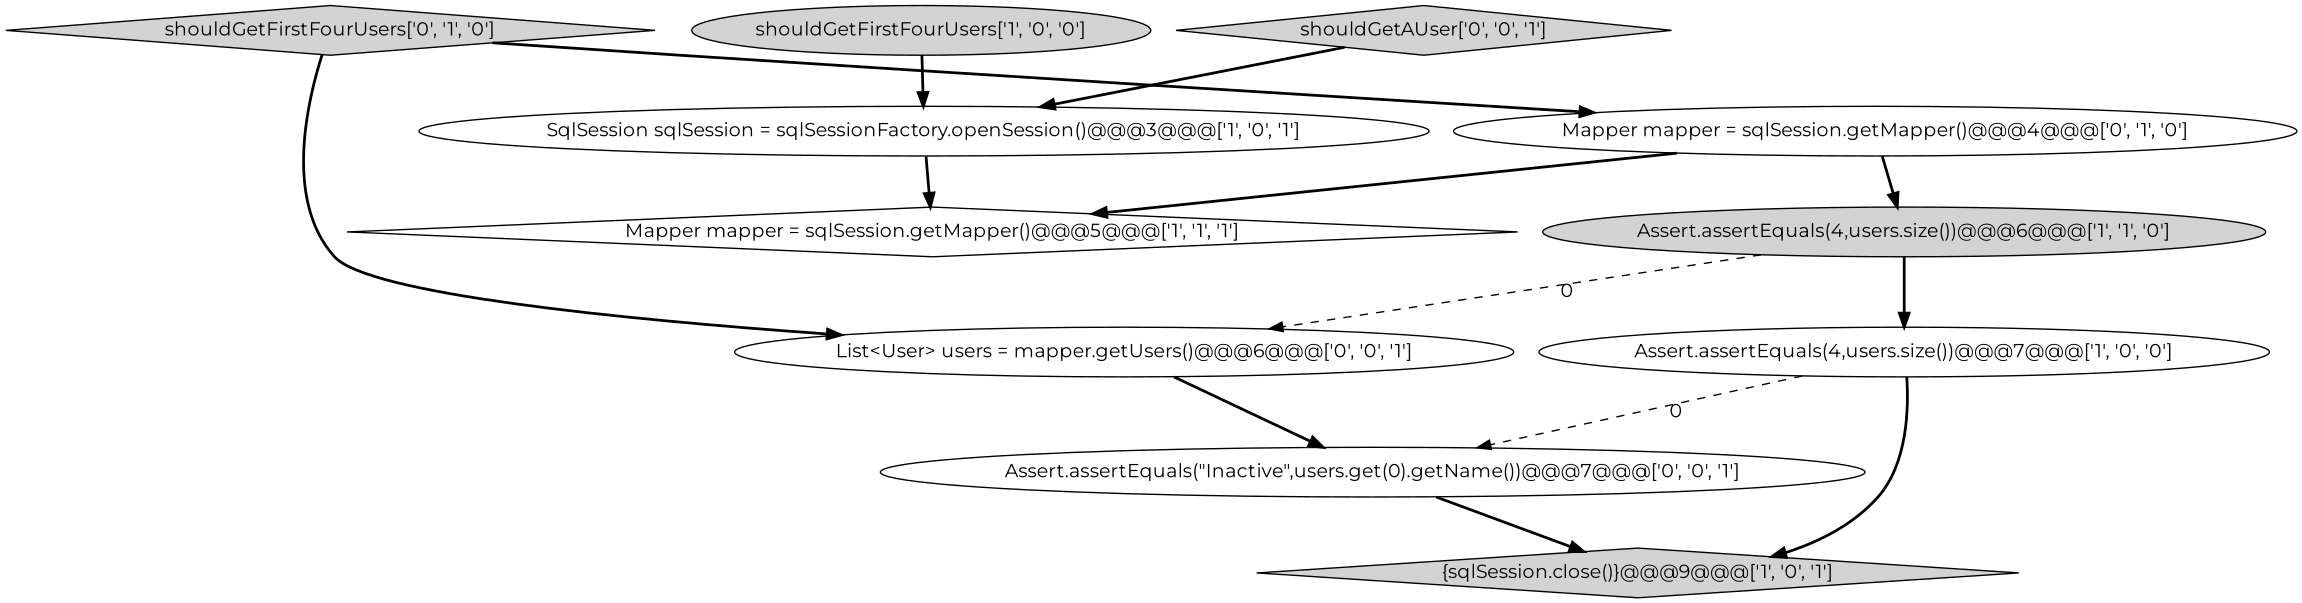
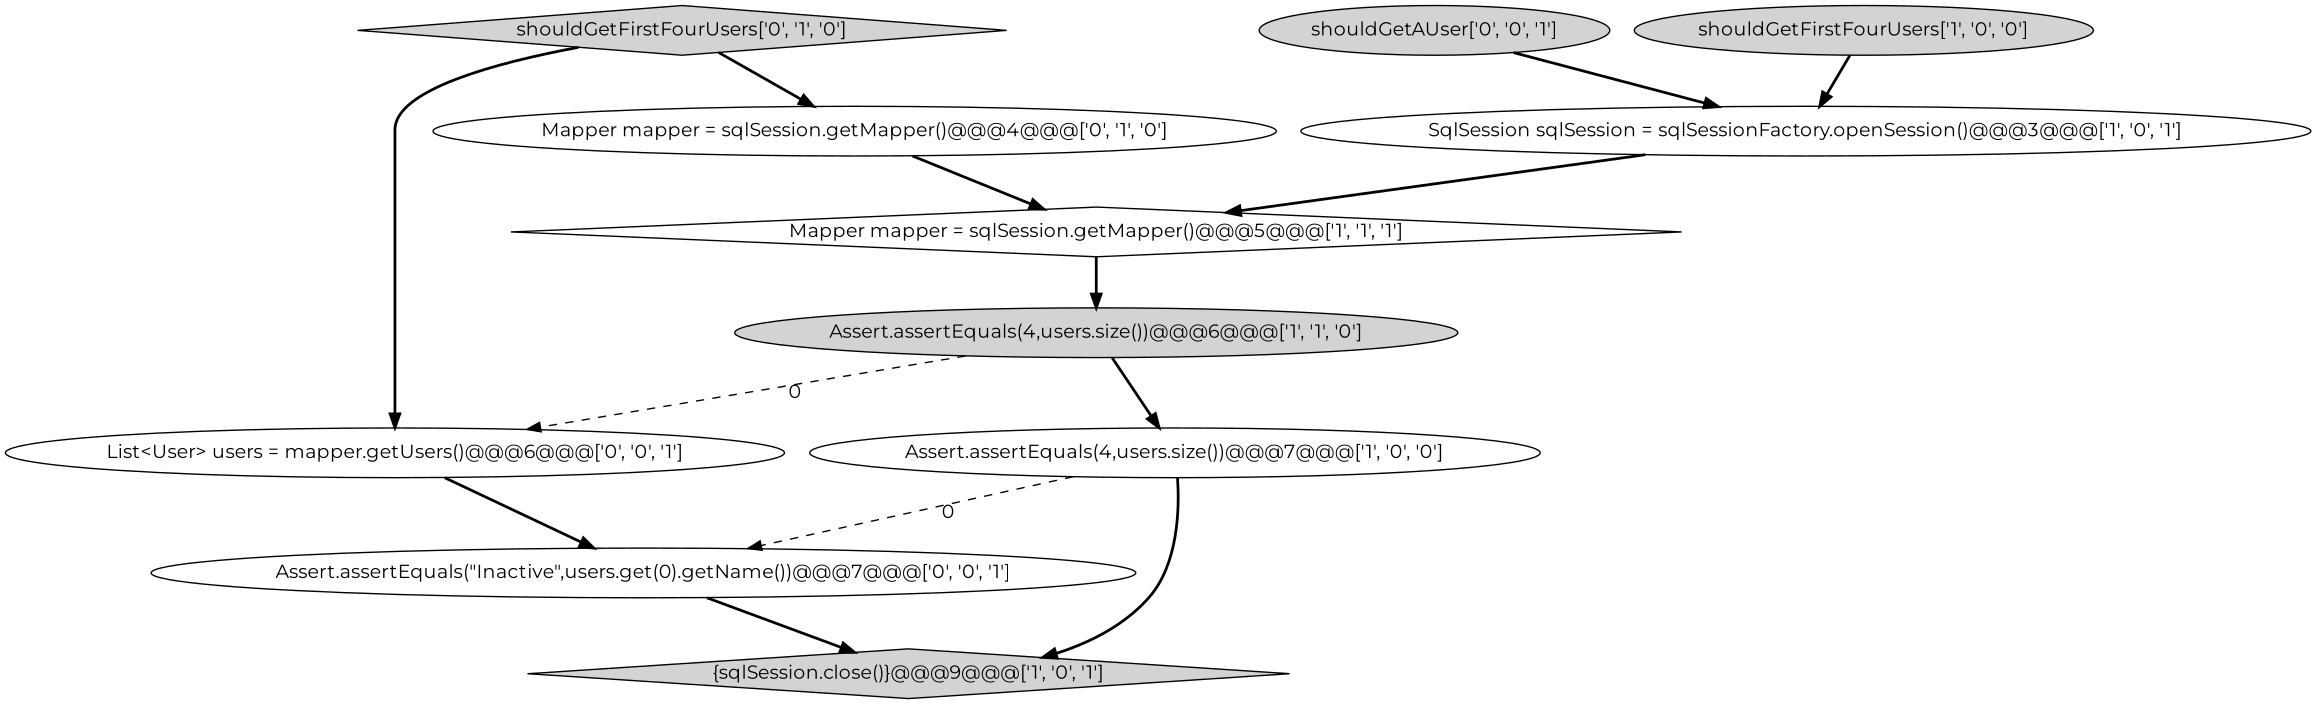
  digraph {
    fontname=Montserrat
    node [fillcolor=white fontname=Montserrat shape=ellipse style=filled]
    edge [fontname=Montserrat style=bold]
    n1 [fillcolor=lightgray label="shouldGetFirstFourUsers['0', '1', '0']" shape=diamond]
    n2 [label="Mapper mapper = sqlSession.getMapper()@@@4@@@['0', '1', '0']"]
    n3 [label="List<User> users = mapper.getUsers()@@@6@@@['0', '0', '1']"]
    n4 [label="Mapper mapper = sqlSession.getMapper()@@@5@@@['1', '1', '1']" shape=diamond]
    n5 [fillcolor=lightgray label="Assert.assertEquals(4,users.size())@@@6@@@['1', '1', '0']"]
    n6 [label="SqlSession sqlSession = sqlSessionFactory.openSession()@@@3@@@['1', '0', '1']"]
    n7 [fillcolor=lightgray label="{sqlSession.close()}@@@9@@@['1', '0', '1']" shape=diamond]
    n8 [label="Assert.assertEquals(\"Inactive\",users.get(0).getName())@@@7@@@['0', '0', '1']"]
    n9 [label="Assert.assertEquals(4,users.size())@@@7@@@['1', '0', '0']"]
-   n10 [fillcolor=lightgray label="shouldGetAUser['0', '0', '1']" shape=diamond]
+   n10 [fillcolor=lightgray label="shouldGetAUser['0', '0', '1']"]
    n11 [fillcolor=lightgray label="shouldGetFirstFourUsers['1', '0', '0']"]
    n1 -> n2
    n1 -> n3
    n2 -> n4
    n3 -> n8
-   n2 -> n5
+   n4 -> n5
    n5 -> n3 [label=0 style=dashed]
    n5 -> n9
    n6 -> n4
    n8 -> n7
    n9 -> n7
    n9 -> n8 [label=0 style=dashed]
    n10 -> n6
    n11 -> n6
  }
